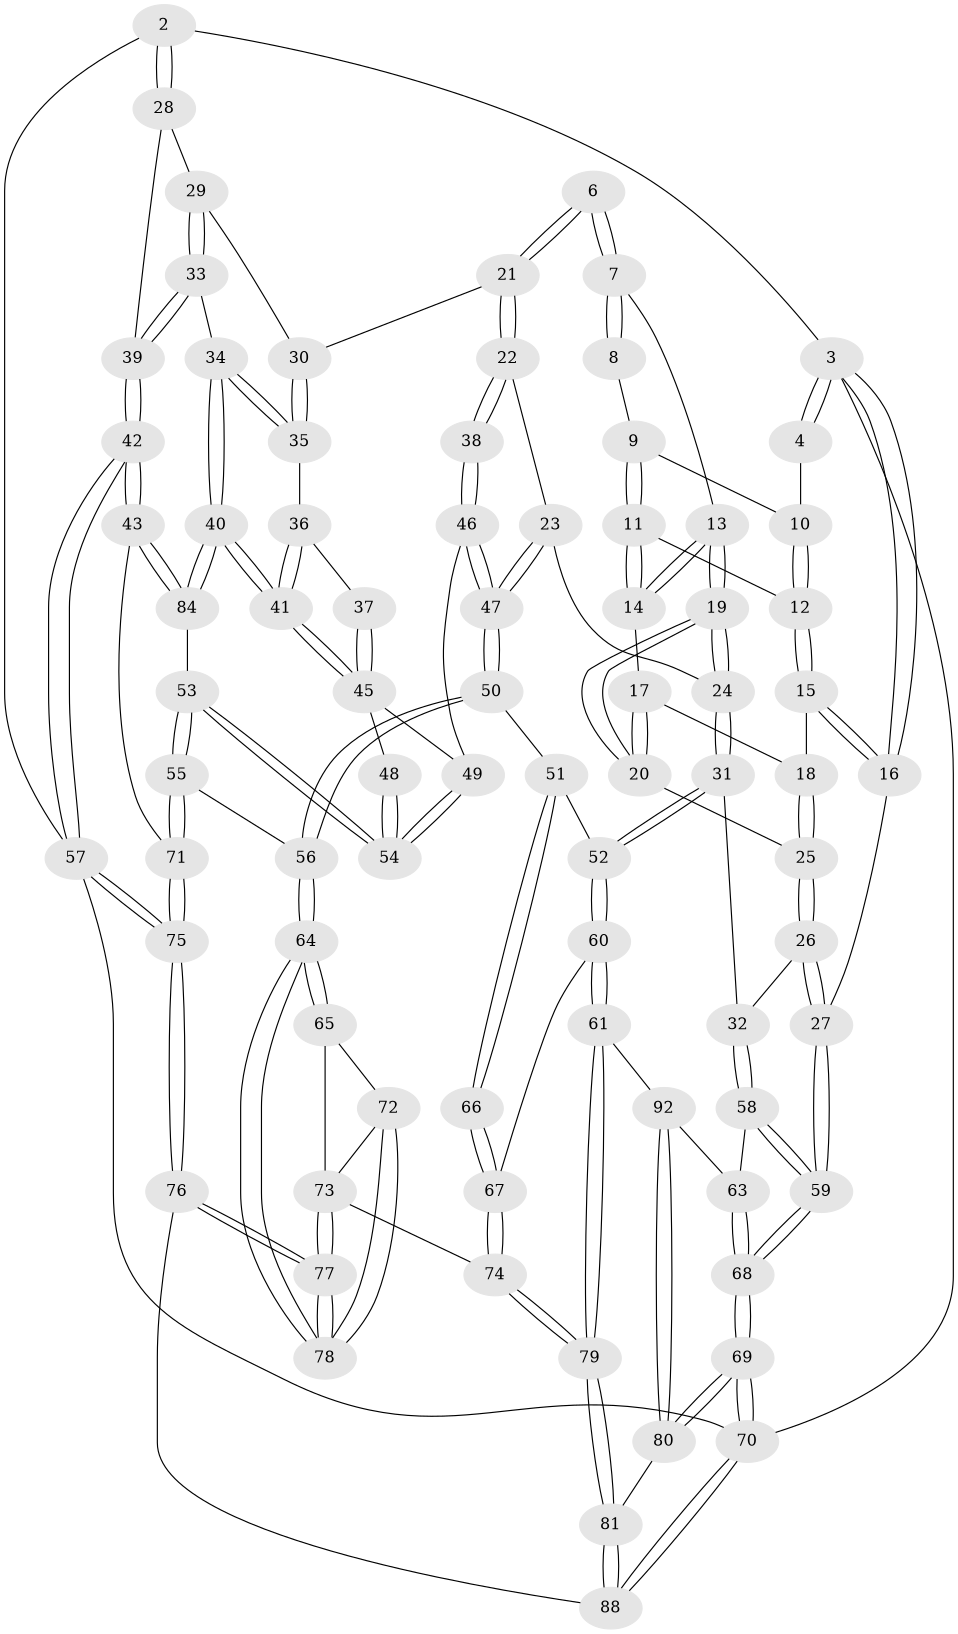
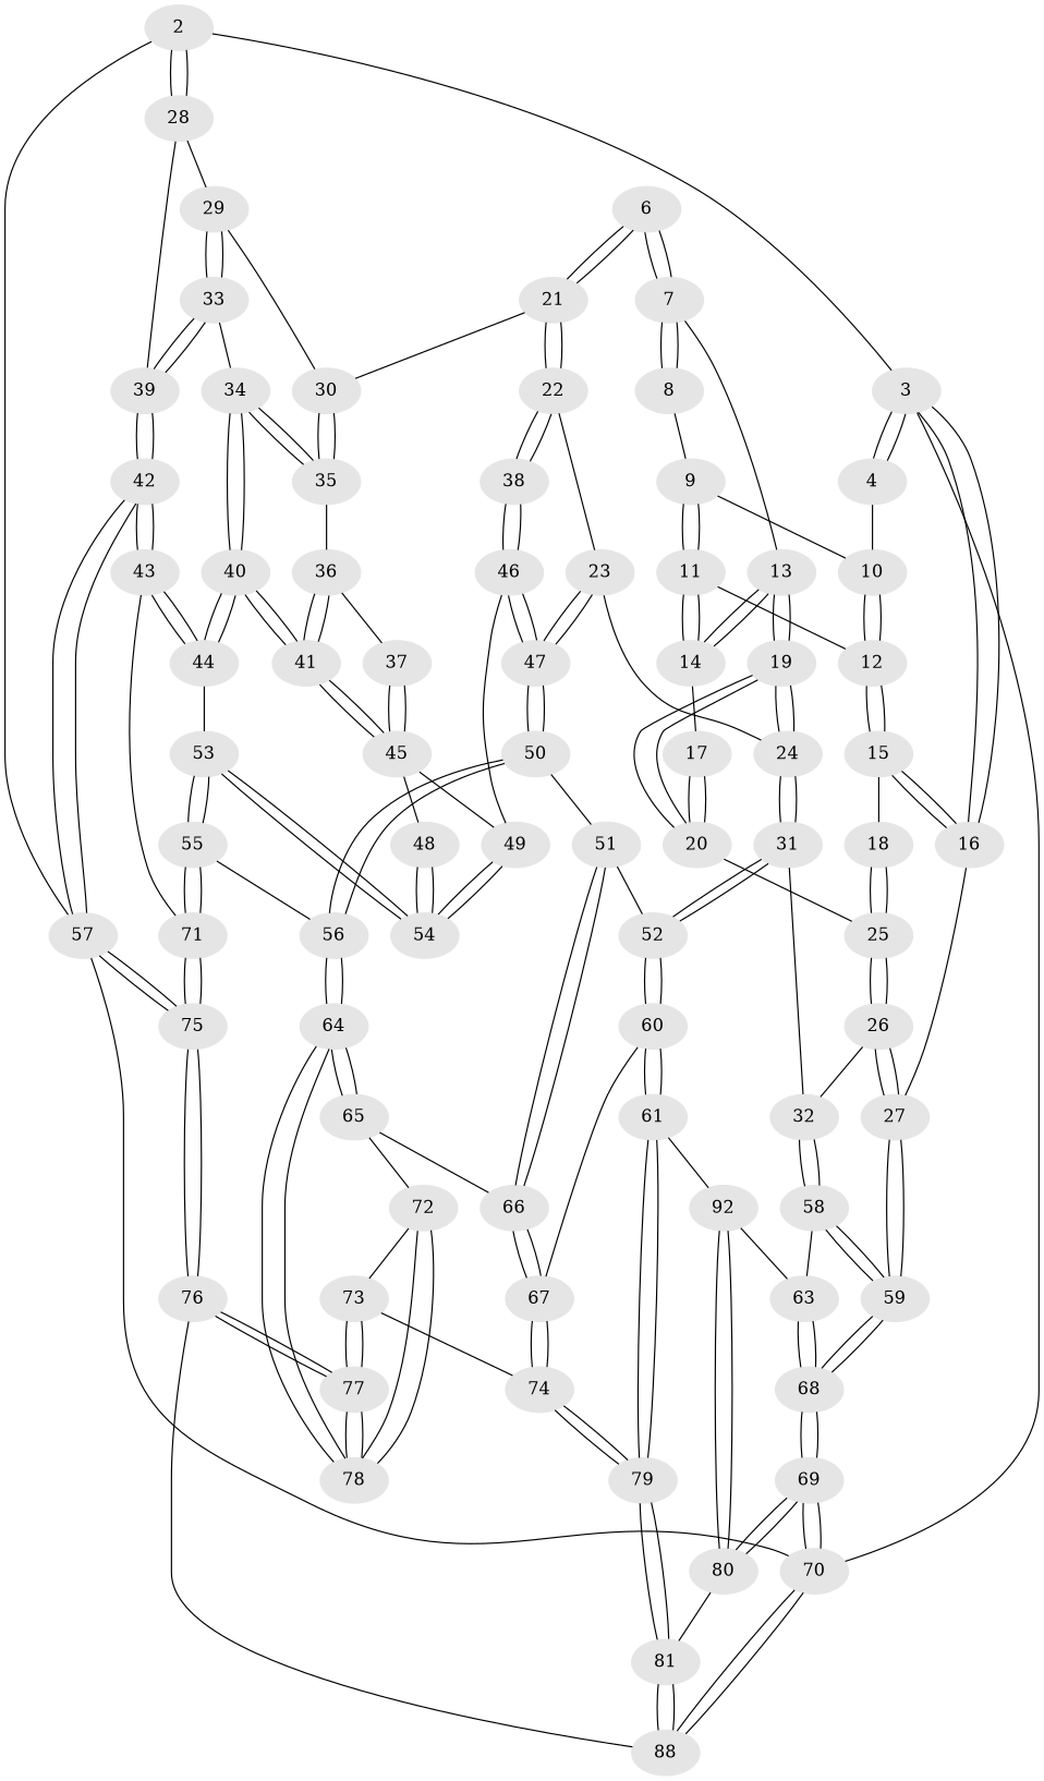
  graph {
    node [color=gray90 style=filled]
    2
    3
    28
    57
    6
    7
    21
    4
    16
    70
    29
    39
    75
    10
    27
    n16 [label=88]
    12
    8
    9
    13
    22
    30
    14
    19
    11
    15
    17
    18
    20
    24
    25
    59
    26
    31
    23
    38
    35
    47
    46
    50
    32
    52
    58
    68
    33
    42
    34
    36
    60
    63
    40
    41
-   44 [label=84]
+   44
    37
    45
    48
    49
    43
    53
    71
    54
    55
    51
    56
    66
    64
    67
    61
    65
    78
    76
    69
    n73 [label=92]
    79
    74
    80
    81
    72
    73
    77
    2 -- 3
    2 -- 28
    2 -- 28
    2 -- 57
    3 -- 4
    3 -- 4
    3 -- 16
    3 -- 16
    3 -- 70
    28 -- 29
    28 -- 39
    57 -- 70
    57 -- 75
    57 -- 75
    6 -- 7
    6 -- 7
    6 -- 21
    6 -- 21
    7 -- 8
    7 -- 8
    7 -- 13
    21 -- 22
    21 -- 22
    21 -- 30
    4 -- 10
    16 -- 27
    70 -- n16
    70 -- n16
    29 -- 30
    29 -- 33
    29 -- 33
    39 -- 42
    39 -- 42
    75 -- 76
    75 -- 76
    10 -- 12
    10 -- 12
    27 -- 59
    27 -- 59
    12 -- 15
    12 -- 15
    8 -- 9
    9 -- 10
    9 -- 11
    9 -- 11
    13 -- 14
    13 -- 14
    13 -- 19
    13 -- 19
    22 -- 23
    22 -- 38
    22 -- 38
    30 -- 35
    30 -- 35
    14 -- 17
    19 -- 20
    19 -- 20
    19 -- 24
    19 -- 24
    11 -- 12
    11 -- 14
    11 -- 14
    15 -- 16
    15 -- 16
    15 -- 18
-   17 -- 18
    17 -- 20
    17 -- 20
    18 -- 25
    18 -- 25
    20 -- 25
    24 -- 31
    24 -- 31
    25 -- 26
    25 -- 26
    59 -- 68
    59 -- 68
    26 -- 27
    26 -- 27
    26 -- 32
    31 -- 32
    31 -- 52
    31 -- 52
    23 -- 24
    23 -- 47
    23 -- 47
    38 -- 46
    38 -- 46
    35 -- 36
    47 -- 50
    47 -- 50
    46 -- 47
    46 -- 47
    46 -- 49
    50 -- 51
    50 -- 56
    50 -- 56
    32 -- 58
    32 -- 58
    52 -- 60
    52 -- 60
    58 -- 59
    58 -- 59
    58 -- 63
    68 -- 69
    68 -- 69
    33 -- 39
    33 -- 39
    33 -- 34
    42 -- 57
    42 -- 57
    42 -- 43
    42 -- 43
    34 -- 35
    34 -- 35
    34 -- 40
    34 -- 40
    36 -- 41
    36 -- 41
    36 -- 37
    60 -- 67
    60 -- 61
    60 -- 61
    63 -- 68
    63 -- 68
    40 -- 41
    40 -- 41
    40 -- 44
    40 -- 44
    41 -- 45
    41 -- 45
    44 -- 53
    37 -- 45
    37 -- 45
    45 -- 48
    45 -- 49
    48 -- 54
    48 -- 54
    49 -- 54
    49 -- 54
    43 -- 44
    43 -- 44
    43 -- 71
    53 -- 54
    53 -- 54
    53 -- 55
    53 -- 55
    71 -- 75
    71 -- 75
    55 -- 71
    55 -- 71
    55 -- 56
    51 -- 52
    51 -- 66
    51 -- 66
    56 -- 64
    56 -- 64
    66 -- 67
    66 -- 67
    64 -- 65
    64 -- 65
    64 -- 78
    64 -- 78
    67 -- 74
    67 -- 74
    61 -- n73
    61 -- 79
    61 -- 79
-   65 -- 73
+   65 -- 66
    65 -- 72
    76 -- n16
    76 -- 77
    76 -- 77
    69 -- 70
    69 -- 70
    69 -- 80
    69 -- 80
    n73 -- 63
    n73 -- 80
    n73 -- 80
    79 -- 81
    79 -- 81
    74 -- 79
    74 -- 79
    80 -- 81
    81 -- n16
    81 -- n16
    72 -- 78
    72 -- 78
    72 -- 73
    73 -- 74
    73 -- 77
    73 -- 77
    77 -- 78
    77 -- 78
  }
